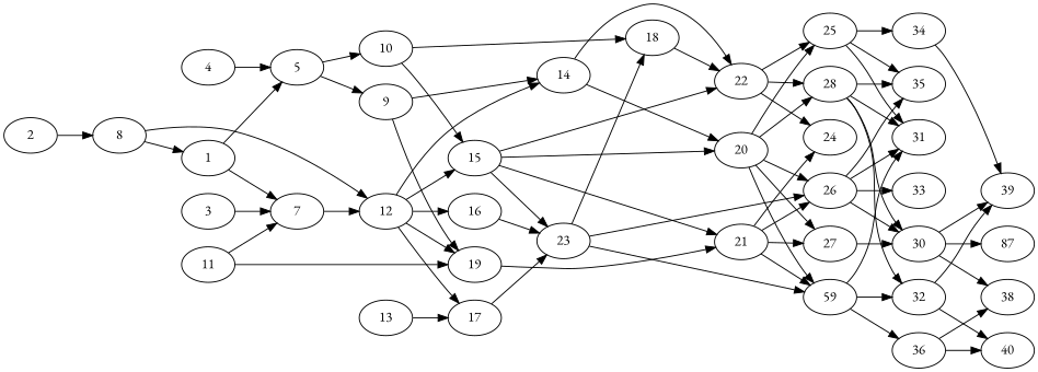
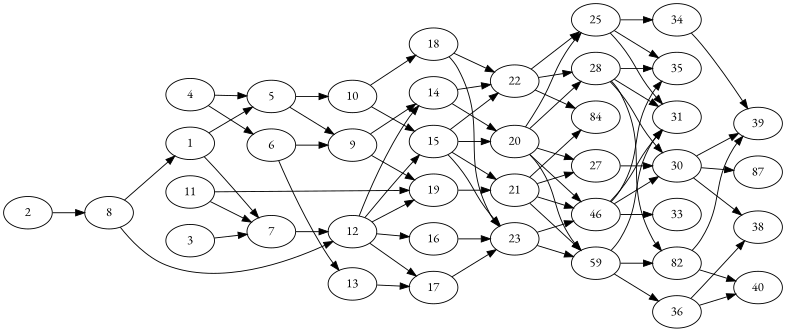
  digraph {
    fontname="EB Garamond"
    rankdir=LR
    node [alpha=0.08 fontname="EB Garamond"]
    edge [fontname="EB Garamond"]
    1 [alpha=0.00 expect_size=33020928]
    5 [alpha=0.09 expect_size=34695168]
    7 [alpha=0.14 expect_size=16918528]
    9 [alpha=0.13 expect_size=35776512]
    10 [alpha=0.12 expect_size=36604928]
    12 [alpha=0.09 expect_size=13271040]
    8 [alpha=0.17 expect_size=31666176]
    14 [alpha=0.14 expect_size=15938560]
    19 [expect_size=45363200]
    15 [alpha=0.05 expect_size=27709440]
    18 [alpha=0.10 expect_size=52280320]
    11 [alpha=0.13 expect_size=12115968]
    17 [alpha=0.00 expect_size=19577856]
    16 [alpha=0.16 expect_size=47825920]
    2 [alpha=0.11 expect_size=16253952]
    3 [alpha=0.10 expect_size=9086976]
    4 [alpha=0.05 expect_size=22424576]
+   6 [expect_size=37433344]
    13 [alpha=0.09 expect_size=39092224]
    20 [alpha=0.19 expect_size=27759616]
    22 [alpha=0.07 expect_size=39942144]
    21 [alpha=0.01 expect_size=9132032]
    23 [alpha=0.16 expect_size=12857344]
    25 [alpha=0.19 expect_size=19383296]
-   26 [alpha=0.01 expect_size=30128128]
+   26 [alpha=0.01 expect_size=30128128 label=46]
    27 [expect_size=19721216]
    28 [alpha=0.06 expect_size=19730432]
    n28 [alpha=0.17 expect_size=42652672 label=59]
-   24 [alpha=0.11 expect_size=33932288]
+   24 [alpha=0.11 expect_size=33932288 label=84]
    31 [expect_size=11512832]
    34 [alpha=0.12 expect_size=19929088]
    35 [alpha=0.11 expect_size=46573568]
    30 [alpha=0.01 expect_size=14957568]
    33 [alpha=0.03 expect_size=30163968]
-   32 [alpha=0.18 expect_size=12911616]
+   32 [alpha=0.18 expect_size=12911616 label=82]
    36 [expect_size=45180928]
    39 [alpha=0.14 expect_size=32998400]
    n38 [alpha=0.11 expect_size=47940608 label=87]
    38 [alpha=0.14 expect_size=19343360]
    40 [alpha=0.04 expect_size=25068544]
    1 -> 5
    1 -> 7
    5 -> 9
    5 -> 10
    7 -> 12
    9 -> 14
    9 -> 19
    10 -> 15
    10 -> 18
    12 -> 14
    12 -> 19
    12 -> 15
    12 -> 17
    12 -> 16
    8 -> 1
    8 -> 12
    14 -> 20
    14 -> 22
    19 -> 21
    15 -> 20
    15 -> 22
    15 -> 21
    15 -> 23
    18 -> 22
-   23 -> 18
+   18 -> 23
    11 -> 7
    11 -> 19
    17 -> 23
    16 -> 23
    2 -> 8
    3 -> 7
    4 -> 5
+   4 -> 6
+   6 -> 9
+   6 -> 13
    13 -> 17
    20 -> 25
    20 -> 26
    20 -> 27
    20 -> 28
    20 -> n28
    22 -> 25
    22 -> 28
    22 -> 24
    21 -> 26
    21 -> 27
    21 -> n28
    21 -> 24
    23 -> 26
    23 -> n28
    25 -> 31
    25 -> 34
    25 -> 35
    26 -> 31
    26 -> 35
    26 -> 30
    26 -> 33
    27 -> 30
    28 -> 31
    28 -> 35
    28 -> 30
    28 -> 32
    n28 -> 31
    n28 -> 32
    n28 -> 36
    34 -> 39
    30 -> 39
    30 -> n38
    30 -> 38
    32 -> 39
    32 -> 40
    36 -> 38
    36 -> 40
  }
